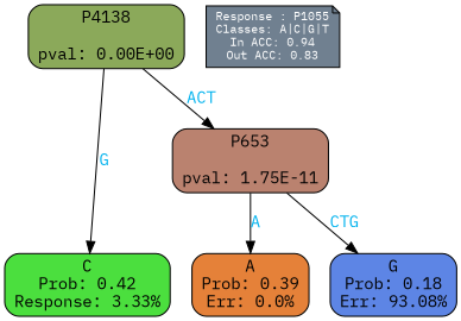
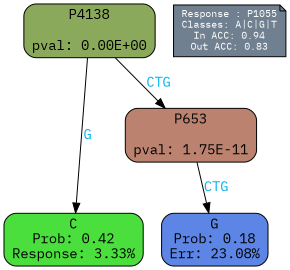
  digraph {
    fontname="IBM Plex Mono"
    ranksep=equally
    splines=polylines
    node [color=black fontname="IBM Plex Mono" shape=box style="filled, rounded"]
    edge [fontcolor=deepskyblue2 fontname="IBM Plex Mono"]
-   n1 [fillcolor="#e58139" label="A\nProb: 0.39\nErr: 0.0%"]
-   n2 [fillcolor="#5d85e5" label="G\nProb: 0.18\nErr: 93.08%"]
+   n2 [fillcolor="#5d85e5" label="G\nProb: 0.18\nErr: 23.08%"]
    n3 [fillcolor="#4bdf3e" label="C\nProb: 0.42\nResponse: 3.33%"]
    n4 [align=left fillcolor=slategray fontcolor=white fontsize=10 label="Response : P1055\nClasses: A|C|G|T\nIn ACC: 0.94\nOut ACC: 0.83\n" shape=note style=filled]
    n5 [fillcolor="#8ba95a" label="P4138\n\npval: 0.00E+00"]
    n6 [fillcolor="#ba826f" label="P653\n\npval: 1.75E-11"]
    subgraph sub_1 {
      rank=same
-     n1
      n2
      n3
    }
    subgraph sub_2 {
      rank=same
      n4
      n5
    }
    n5 -> n3 [label=G]
-   n5 -> n6 [label=ACT]
-   n6 -> n1 [label=A]
+   n5 -> n6 [label=CTG]
    n6 -> n2 [label=CTG]
  }
